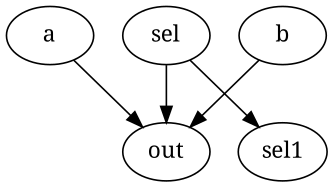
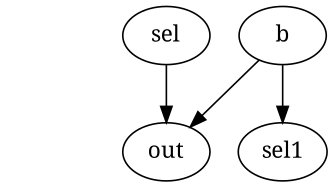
  strict digraph {
    fontname="Noto Serif"
    node [complexity=4 fontname="Noto Serif" importance=0.5172413034 rank=0.12931032585]
    edge [fontname="Noto Serif"]
    out [complexity=0 importance=0.3793101582 rank=0.0]
-   a
    b
    sel [complexity=6 importance=0.7241377096 rank=0.120689618267]
    sel1 [importance=0.5862065644 rank=0.1465516411]
-   a -> out
    b -> out
    sel -> out
-   sel -> sel1
+   b -> sel1
  }
